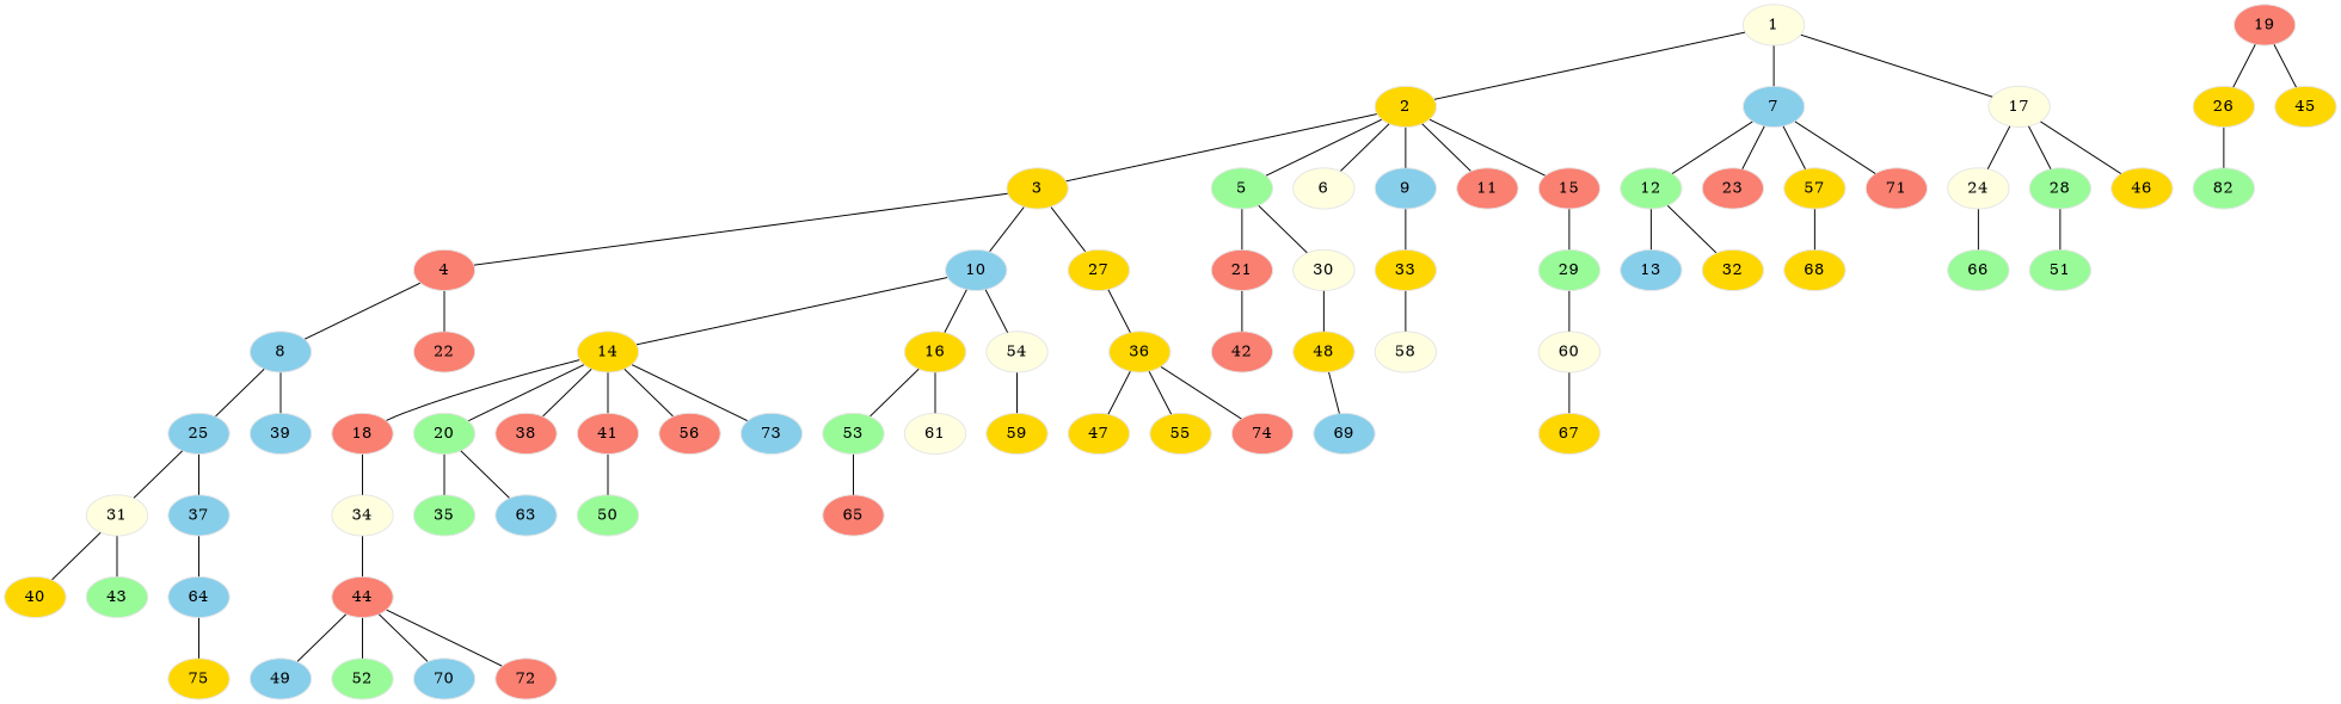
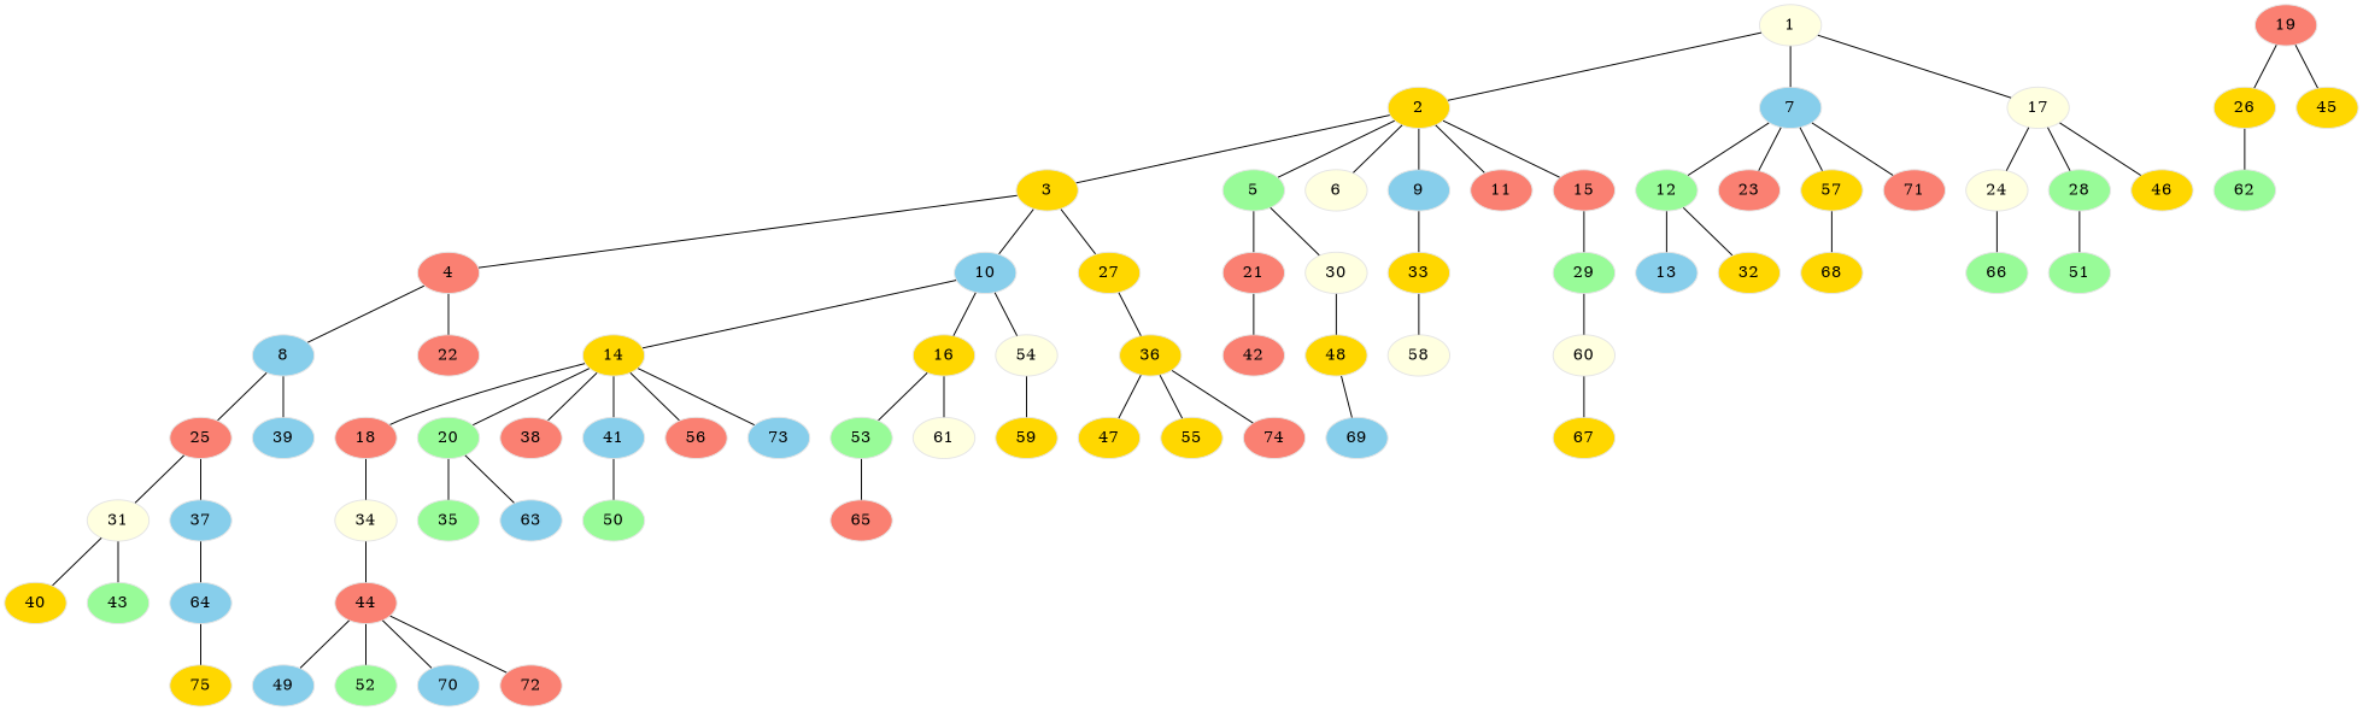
  graph {
    node [color=gray90 fillcolor=gold style=filled]
    edge [weight=1.0]
    1 [fillcolor=lightyellow]
    2
    7 [fillcolor=skyblue]
    17 [fillcolor=lightyellow]
    3
    5 [fillcolor=palegreen]
    6 [fillcolor=lightyellow]
    9 [fillcolor=skyblue]
    11 [fillcolor=salmon]
    15 [fillcolor=salmon]
    12 [fillcolor=palegreen]
    23 [fillcolor=salmon]
    57
    71 [fillcolor=salmon]
    24 [fillcolor=lightyellow]
    28 [fillcolor=palegreen]
    46
    4 [fillcolor=salmon]
    10 [fillcolor=skyblue]
    27
    21 [fillcolor=salmon]
    30 [fillcolor=lightyellow]
    33
    29 [fillcolor=palegreen]
    8 [fillcolor=skyblue]
    22 [fillcolor=salmon]
    14
    16
    54 [fillcolor=lightyellow]
    36
-   25 [fillcolor=skyblue]
+   25 [fillcolor=salmon]
    39 [fillcolor=skyblue]
    42 [fillcolor=salmon]
    48
    13 [fillcolor=skyblue]
    32
    68
    31 [fillcolor=lightyellow]
    37 [fillcolor=skyblue]
    58 [fillcolor=lightyellow]
    18 [fillcolor=salmon]
    20 [fillcolor=palegreen]
    38 [fillcolor=salmon]
-   41 [fillcolor=salmon]
+   41 [fillcolor=skyblue]
    56 [fillcolor=salmon]
    73 [fillcolor=skyblue]
    53 [fillcolor=palegreen]
    61 [fillcolor=lightyellow]
    59
    19 [fillcolor=salmon]
    26
    45
    34 [fillcolor=lightyellow]
    35 [fillcolor=palegreen]
    63 [fillcolor=skyblue]
    50 [fillcolor=palegreen]
    60 [fillcolor=lightyellow]
    65 [fillcolor=salmon]
    66 [fillcolor=palegreen]
    51 [fillcolor=palegreen]
    44 [fillcolor=salmon]
-   62 [fillcolor=palegreen label=82]
+   62 [fillcolor=palegreen]
    40
    43 [fillcolor=palegreen]
    64 [fillcolor=skyblue]
    47
    55
    74 [fillcolor=salmon]
    67
    69 [fillcolor=skyblue]
    49 [fillcolor=skyblue]
    52 [fillcolor=palegreen]
    70 [fillcolor=skyblue]
    72 [fillcolor=salmon]
    75
    1 -- 2
    1 -- 7
    1 -- 17
    2 -- 3
    2 -- 5
    2 -- 6
    2 -- 9
    2 -- 11
    2 -- 15
    7 -- 12
    7 -- 23
    7 -- 57
    7 -- 71
    17 -- 24
    17 -- 28
    17 -- 46
    3 -- 4
    3 -- 10
    3 -- 27
    5 -- 21
    5 -- 30
    9 -- 33
    15 -- 29
    12 -- 13
    12 -- 32
    57 -- 68
    24 -- 66
    28 -- 51
    4 -- 8
    4 -- 22
    10 -- 14
    10 -- 16
    10 -- 54
    27 -- 36
    21 -- 42
    30 -- 48
    33 -- 58
    29 -- 60
    8 -- 25
    8 -- 39
    14 -- 18
    14 -- 20
    14 -- 38
    14 -- 41
    14 -- 56
    14 -- 73
    16 -- 53
    16 -- 61
    54 -- 59
    36 -- 47
    36 -- 55
    36 -- 74
    25 -- 31
    25 -- 37
    48 -- 69
    31 -- 40
    31 -- 43
    37 -- 64
    18 -- 34
    20 -- 35
    20 -- 63
    41 -- 50
    53 -- 65
    19 -- 26
    19 -- 45
    26 -- 62
    34 -- 44
    60 -- 67
    44 -- 49
    44 -- 52
    44 -- 70
    44 -- 72
    64 -- 75
  }
